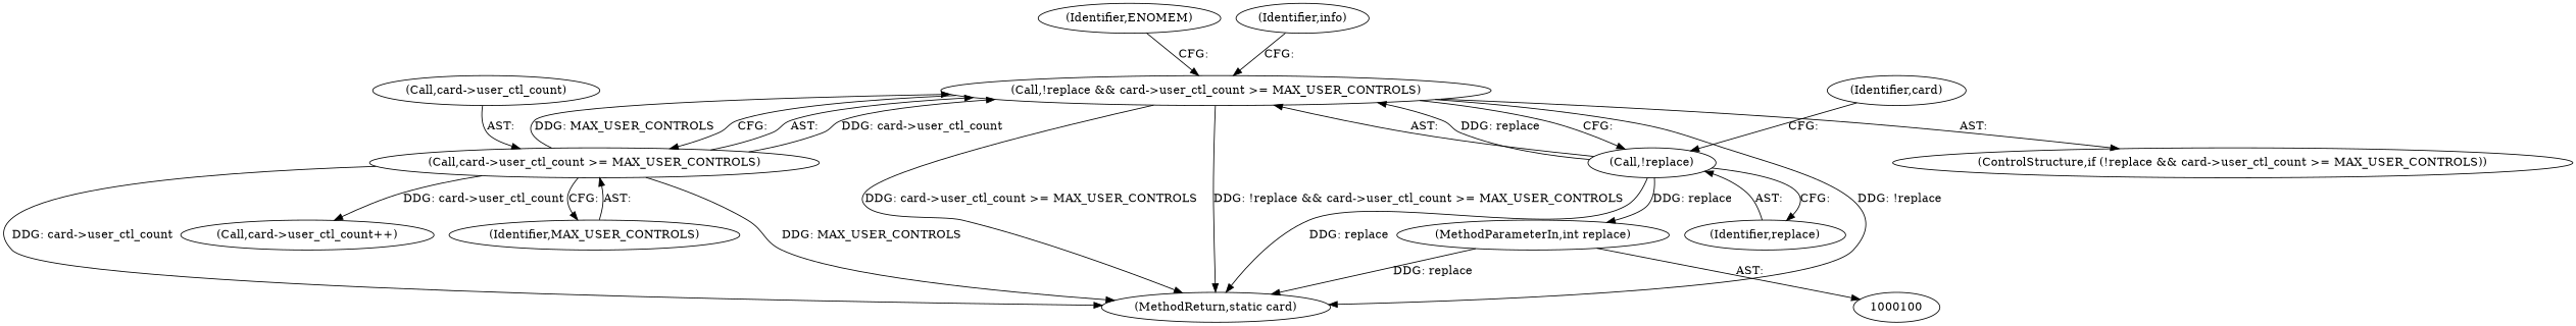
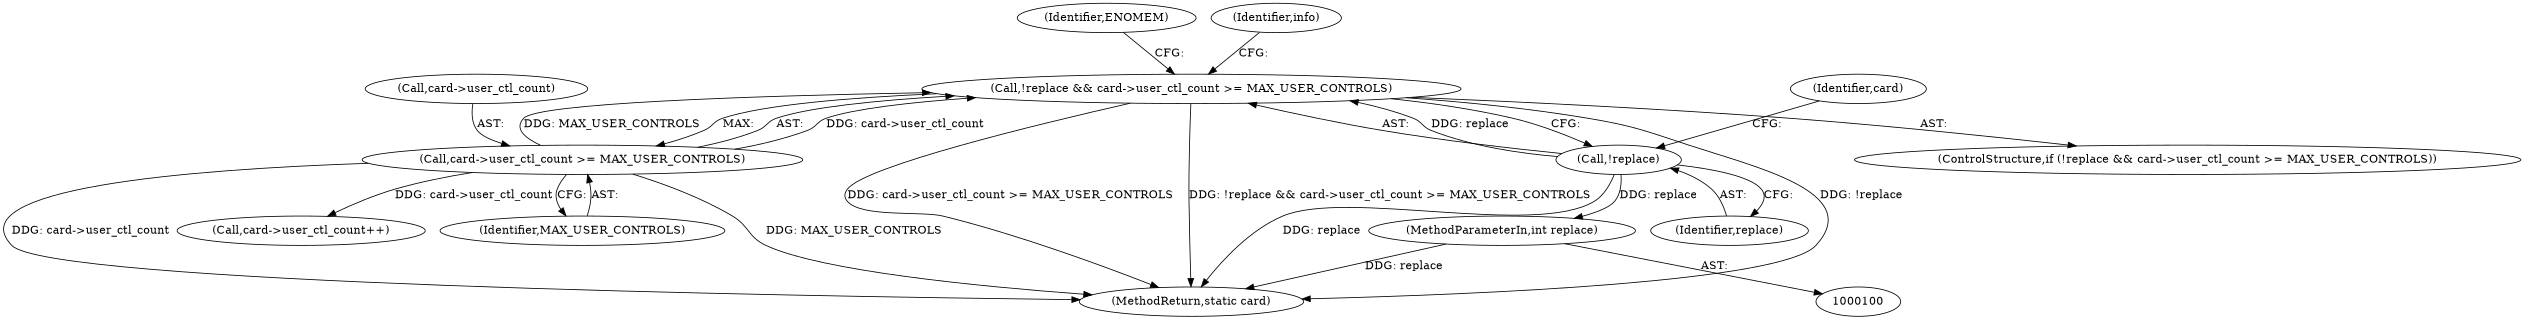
  digraph {
    n1 [label="(Call,!replace && card->user_ctl_count >= MAX_USER_CONTROLS)"]
    n2 [label="(Call,!replace)"]
    n3 [label="(Call,card->user_ctl_count >= MAX_USER_CONTROLS)"]
    n4 [label="(MethodReturn,static card)"]
    n5 [label="(ControlStructure,if (!replace && card->user_ctl_count >= MAX_USER_CONTROLS))"]
    n6 [label="(Identifier,replace)"]
    n7 [label="(MethodParameterIn,int replace)"]
    n8 [label="(Call,card->user_ctl_count++)"]
    n9 [label="(Identifier,MAX_USER_CONTROLS)"]
    1000100
    n11 [label="(Identifier,card)"]
    n12 [label="(Identifier,ENOMEM)"]
    n13 [label="(Identifier,info)"]
    n14 [label="(Call,card->user_ctl_count)"]
    n1 -> n2 [label="CFG: "]
-   n1 -> n3 [label="CFG: "]
+   n1 -> n3 [label="MAX: "]
    n1 -> n4 [label="DDG: !replace"]
    n1 -> n4 [label="DDG: card->user_ctl_count >= MAX_USER_CONTROLS"]
    n1 -> n4 [label="DDG: !replace && card->user_ctl_count >= MAX_USER_CONTROLS"]
    n1 -> n5 [label="AST: "]
    n2 -> n1 [label="AST: "]
    n2 -> n1 [label="DDG: replace"]
    n2 -> n4 [label="DDG: replace"]
    n2 -> n6 [label="CFG: "]
    n2 -> n7 [label="DDG: replace"]
    n3 -> n1 [label="AST: "]
    n3 -> n1 [label="DDG: card->user_ctl_count"]
    n3 -> n1 [label="DDG: MAX_USER_CONTROLS"]
    n3 -> n4 [label="DDG: MAX_USER_CONTROLS"]
    n3 -> n4 [label="DDG: card->user_ctl_count"]
    n3 -> n8 [label="DDG: card->user_ctl_count"]
    n3 -> n9 [label="CFG: "]
    n6 -> n2 [label="AST: "]
    n7 -> n4 [label="DDG: replace"]
    n7 -> 1000100 [label="AST: "]
    n9 -> n3 [label="AST: "]
    n11 -> n2 [label="CFG: "]
    n12 -> n1 [label="CFG: "]
    n13 -> n1 [label="CFG: "]
    n14 -> n3 [label="AST: "]
  }
